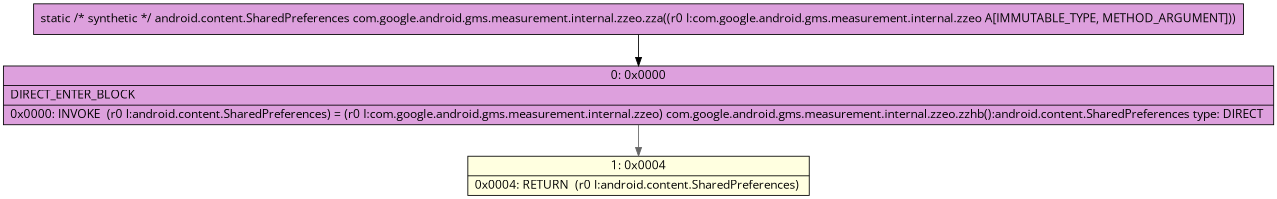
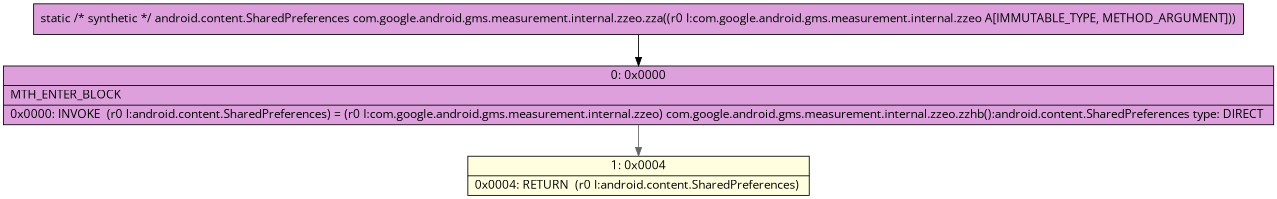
  digraph {
    fontname="Open Sans"
    node [shape=record style=filled fillcolor=plum fontname="Open Sans"]
    edge [fontname="Open Sans"]
-   n1 [label="{0\:\ 0x0000|DIRECT_ENTER_BLOCK\l|0x0000: INVOKE  (r0 I:android.content.SharedPreferences) = (r0 I:com.google.android.gms.measurement.internal.zzeo) com.google.android.gms.measurement.internal.zzeo.zzhb():android.content.SharedPreferences type: DIRECT \l}"]
+   n1 [label="{0\:\ 0x0000|MTH_ENTER_BLOCK\l|0x0000: INVOKE  (r0 I:android.content.SharedPreferences) = (r0 I:com.google.android.gms.measurement.internal.zzeo) com.google.android.gms.measurement.internal.zzeo.zzhb():android.content.SharedPreferences type: DIRECT \l}"]
    n2 [label="{1\:\ 0x0004|0x0004: RETURN  (r0 I:android.content.SharedPreferences) \l}" fillcolor=lightyellow]
    n3 [label="{static \/* synthetic *\/ android.content.SharedPreferences com.google.android.gms.measurement.internal.zzeo.zza((r0 I:com.google.android.gms.measurement.internal.zzeo A[IMMUTABLE_TYPE, METHOD_ARGUMENT])) }"]
    n1 -> n2 [color=gray40]
    n3 -> n1 [color=black]
  }
